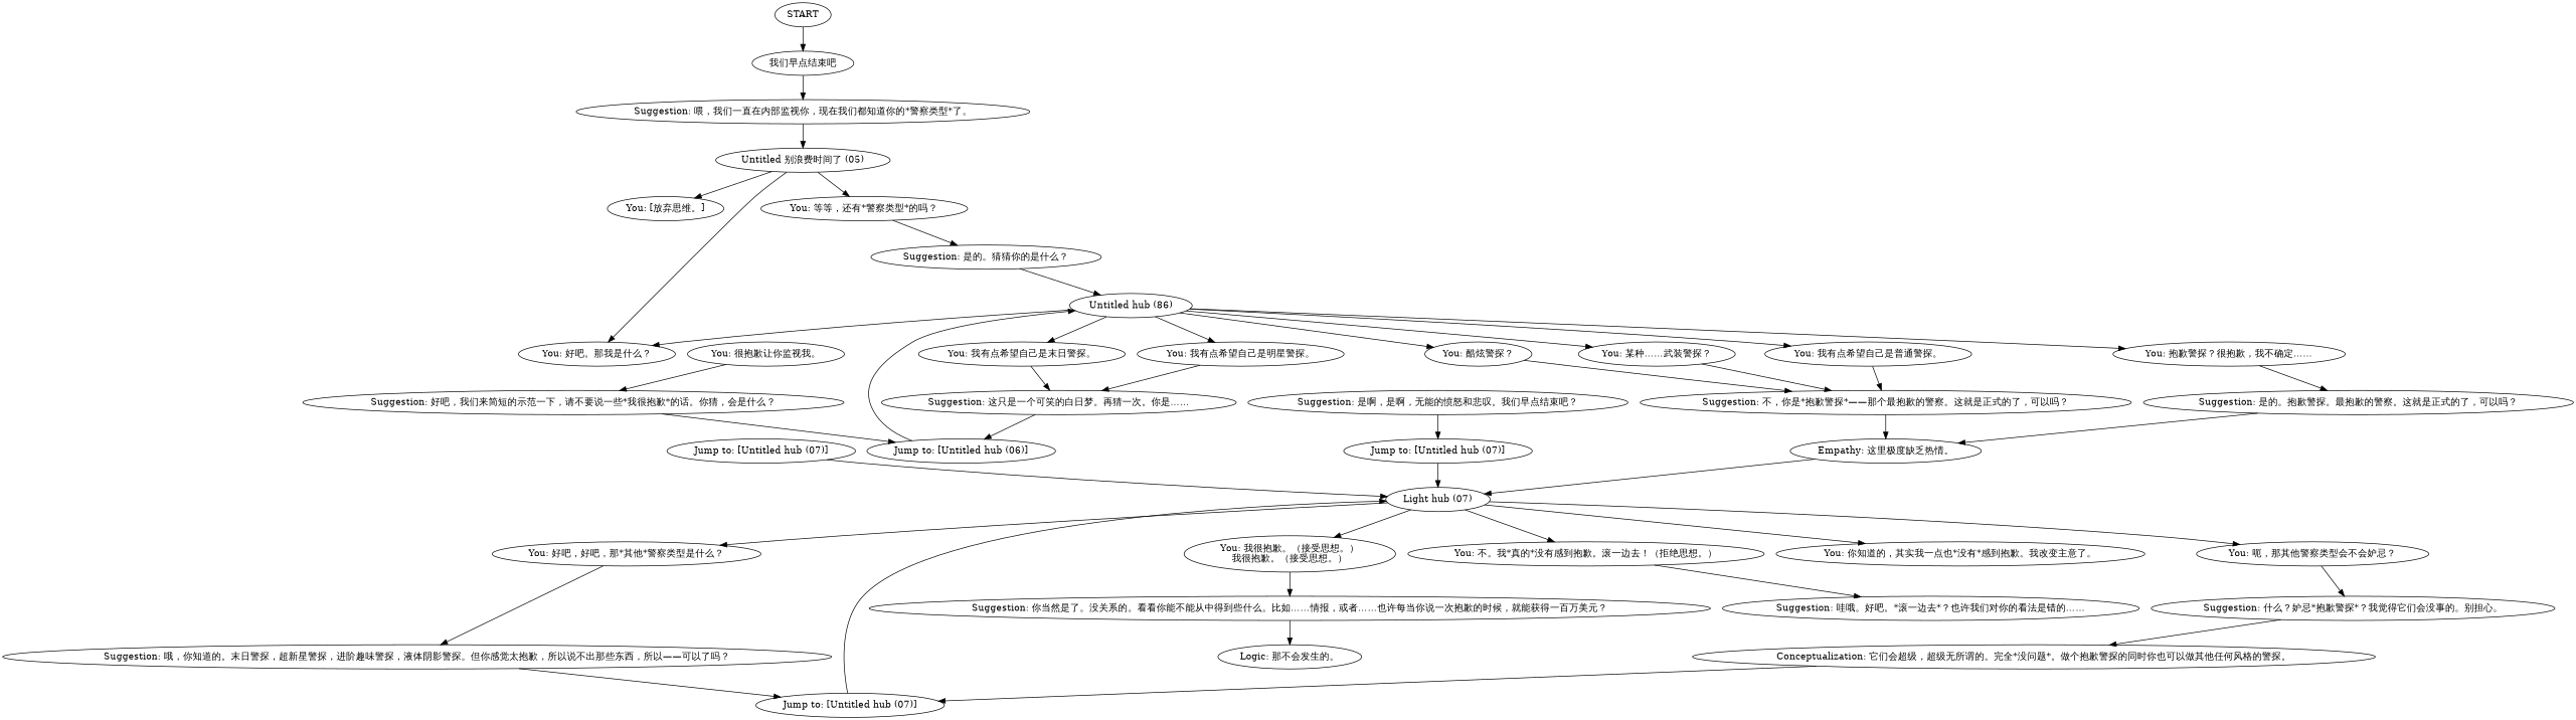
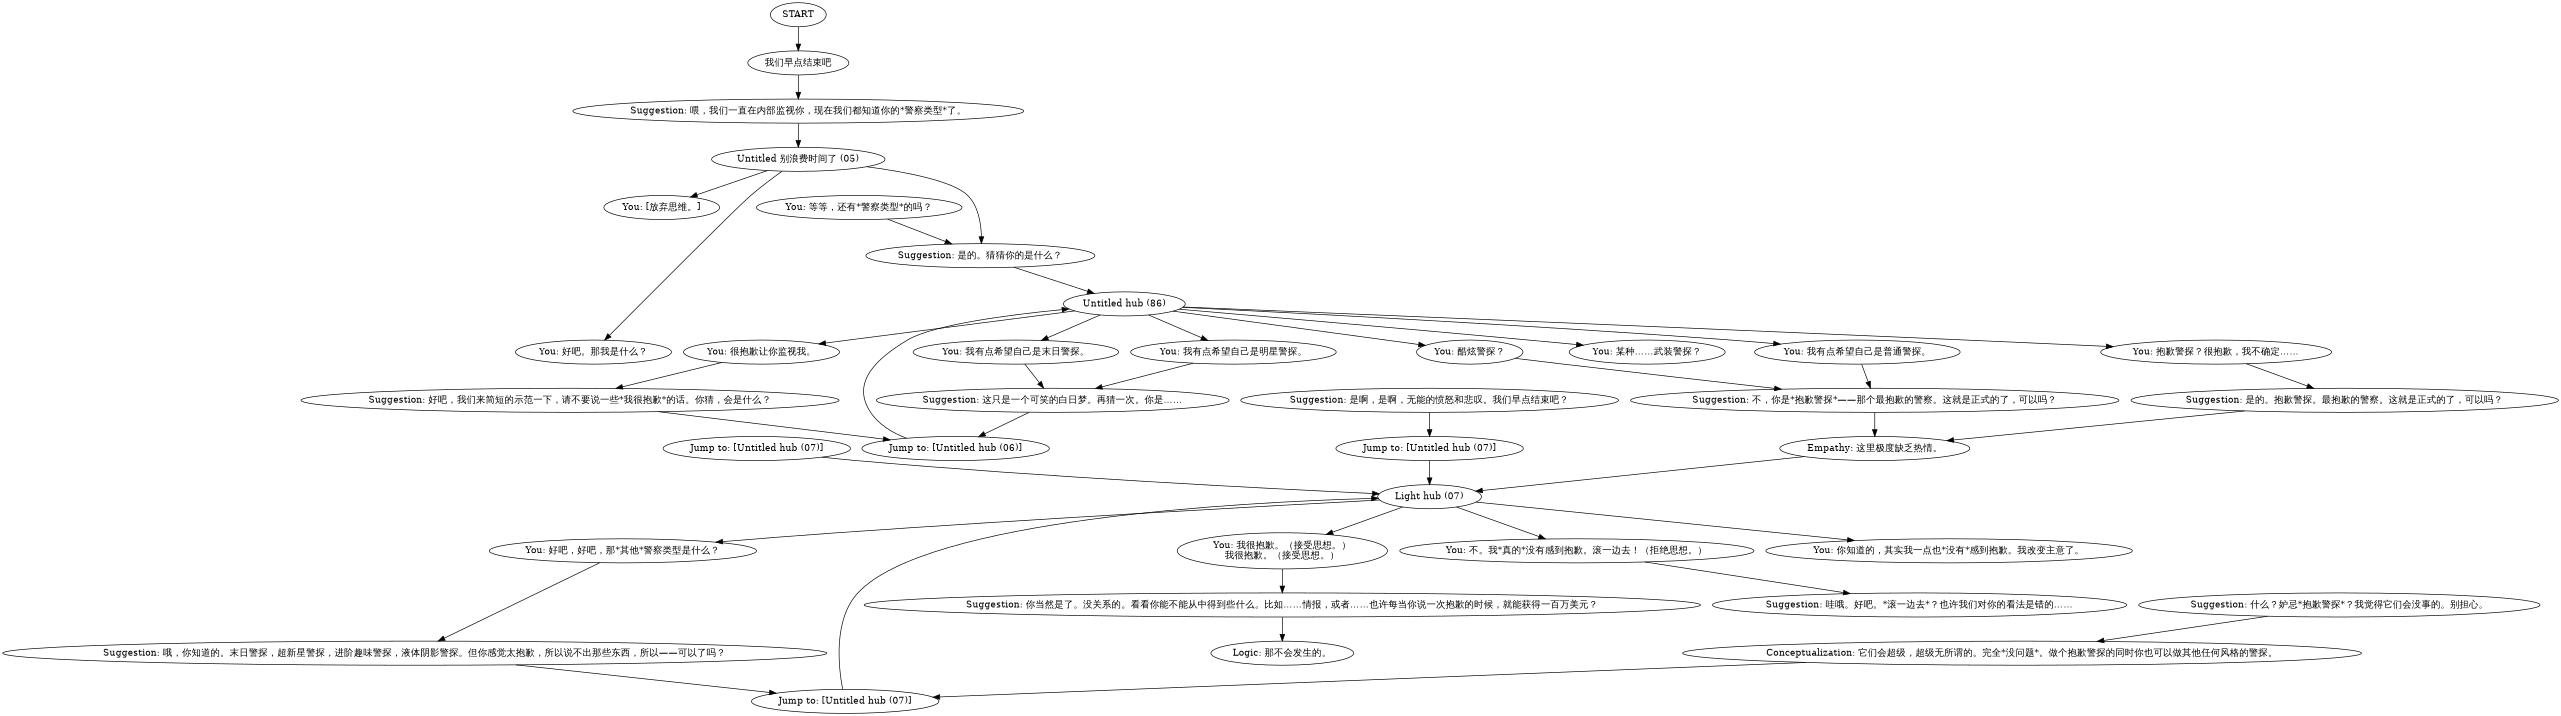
  digraph {
    n1 [label=START]
    n2 [label="我们早点结束吧"]
    n3 [label="Suggestion: 喂，我们一直在内部监视你，现在我们都知道你的*警察类型*了。"]
    n4 [label="Untitled 别浪费时间了 (05)"]
    n5 [label="You: [放弃思维。]"]
    n6 [label="You: 好吧。那我是什么？"]
    n7 [label="You: 等等，还有*警察类型*的吗？"]
    n8 [label="You: 酷炫警探？"]
    n9 [label="Suggestion: 不，你是*抱歉警探*——那个最抱歉的警察。这就是正式的了，可以吗？"]
    n10 [label="Empathy: 这里极度缺乏热情。"]
    n11 [label="You: 某种……武装警探？"]
    n12 [label="You: 很抱歉让你监视我。"]
    n13 [label="Suggestion: 好吧，我们来简短的示范一下，请不要说一些*我很抱歉*的话。你猜，会是什么？"]
    n14 [label="Jump to: [Untitled hub (06)]"]
    n15 [label="Untitled hub (86)"]
    n16 [label="You: 我有点希望自己是末日警探。"]
    n17 [label="You: 我有点希望自己是明星警探。"]
    n18 [label="You: 抱歉警探？很抱歉，我不确定……"]
    n19 [label="You: 我有点希望自己是普通警探。"]
    n20 [label="Light hub (07)"]
    n21 [label="Suggestion: 这只是一个可笑的白日梦。再猜一次。你是……"]
    n22 [label="Suggestion: 是的。猜猜你的是什么？"]
-   n23 [label="You: 呃，那其他警察类型会不会妒忌？"]
    n24 [label="You: 好吧，好吧，那*其他*警察类型是什么？"]
    n25 [label="You: 我很抱歉。（接受思想。）\n我很抱歉。（接受思想。）"]
    n26 [label="You: 不。我*真的*没有感到抱歉。滚一边去！（拒绝思想。）"]
    n27 [label="You: 你知道的，其实我一点也*没有*感到抱歉。我改变主意了。"]
    n28 [label="Suggestion: 什么？妒忌*抱歉警探*？我觉得它们会没事的。别担心。"]
    n29 [label="Conceptualization: 它们会超级，超级无所谓的。完全*没问题*。做个抱歉警探的同时你也可以做其他任何风格的警探。"]
    n30 [label="Suggestion: 是的。抱歉警探。最抱歉的警察。这就是正式的了，可以吗？"]
    n31 [label="Jump to: [Untitled hub (07)]"]
    n32 [label="Suggestion: 哦，你知道的。末日警探，超新星警探，进阶趣味警探，液体阴影警探。但你感觉太抱歉，所以说不出那些东西，所以——可以了吗？"]
    n33 [label="Jump to: [Untitled hub (07)]"]
    n34 [label="Suggestion: 是啊，是啊，无能的愤怒和悲叹。我们早点结束吧？"]
    n35 [label="Jump to: [Untitled hub (07)]"]
    n36 [label="Suggestion: 你当然是了。没关系的。看看你能不能从中得到些什么。比如……情报，或者……也许每当你说一次抱歉的时候，就能获得一百万美元？"]
    n37 [label="Logic: 那不会发生的。"]
    n38 [label="Suggestion: 哇哦。好吧。*滚一边去*？也许我们对你的看法是错的……"]
    n1 -> n2
    n2 -> n3
    n3 -> n4
    n4 -> n5
    n4 -> n6
-   n4 -> n7
+   n4 -> n22
    n7 -> n22
    n8 -> n9
    n9 -> n10
    n10 -> n20
-   n11 -> n9
    n12 -> n13
    n13 -> n14
    n14 -> n15
    n15 -> n8
    n15 -> n11
-   n15 -> n6
+   n15 -> n12
    n15 -> n16
    n15 -> n17
    n15 -> n18
    n15 -> n19
    n16 -> n21
    n17 -> n21
    n18 -> n30
    n19 -> n9
-   n20 -> n23
    n20 -> n24
    n20 -> n25
    n20 -> n26
    n20 -> n27
    n21 -> n14
    n22 -> n15
-   n23 -> n28
    n24 -> n32
    n25 -> n36
    n26 -> n38
    n28 -> n29
    n29 -> n33
    n30 -> n10
    n31 -> n20
    n32 -> n33
    n33 -> n20
    n34 -> n35
    n35 -> n20
    n36 -> n37
  }
